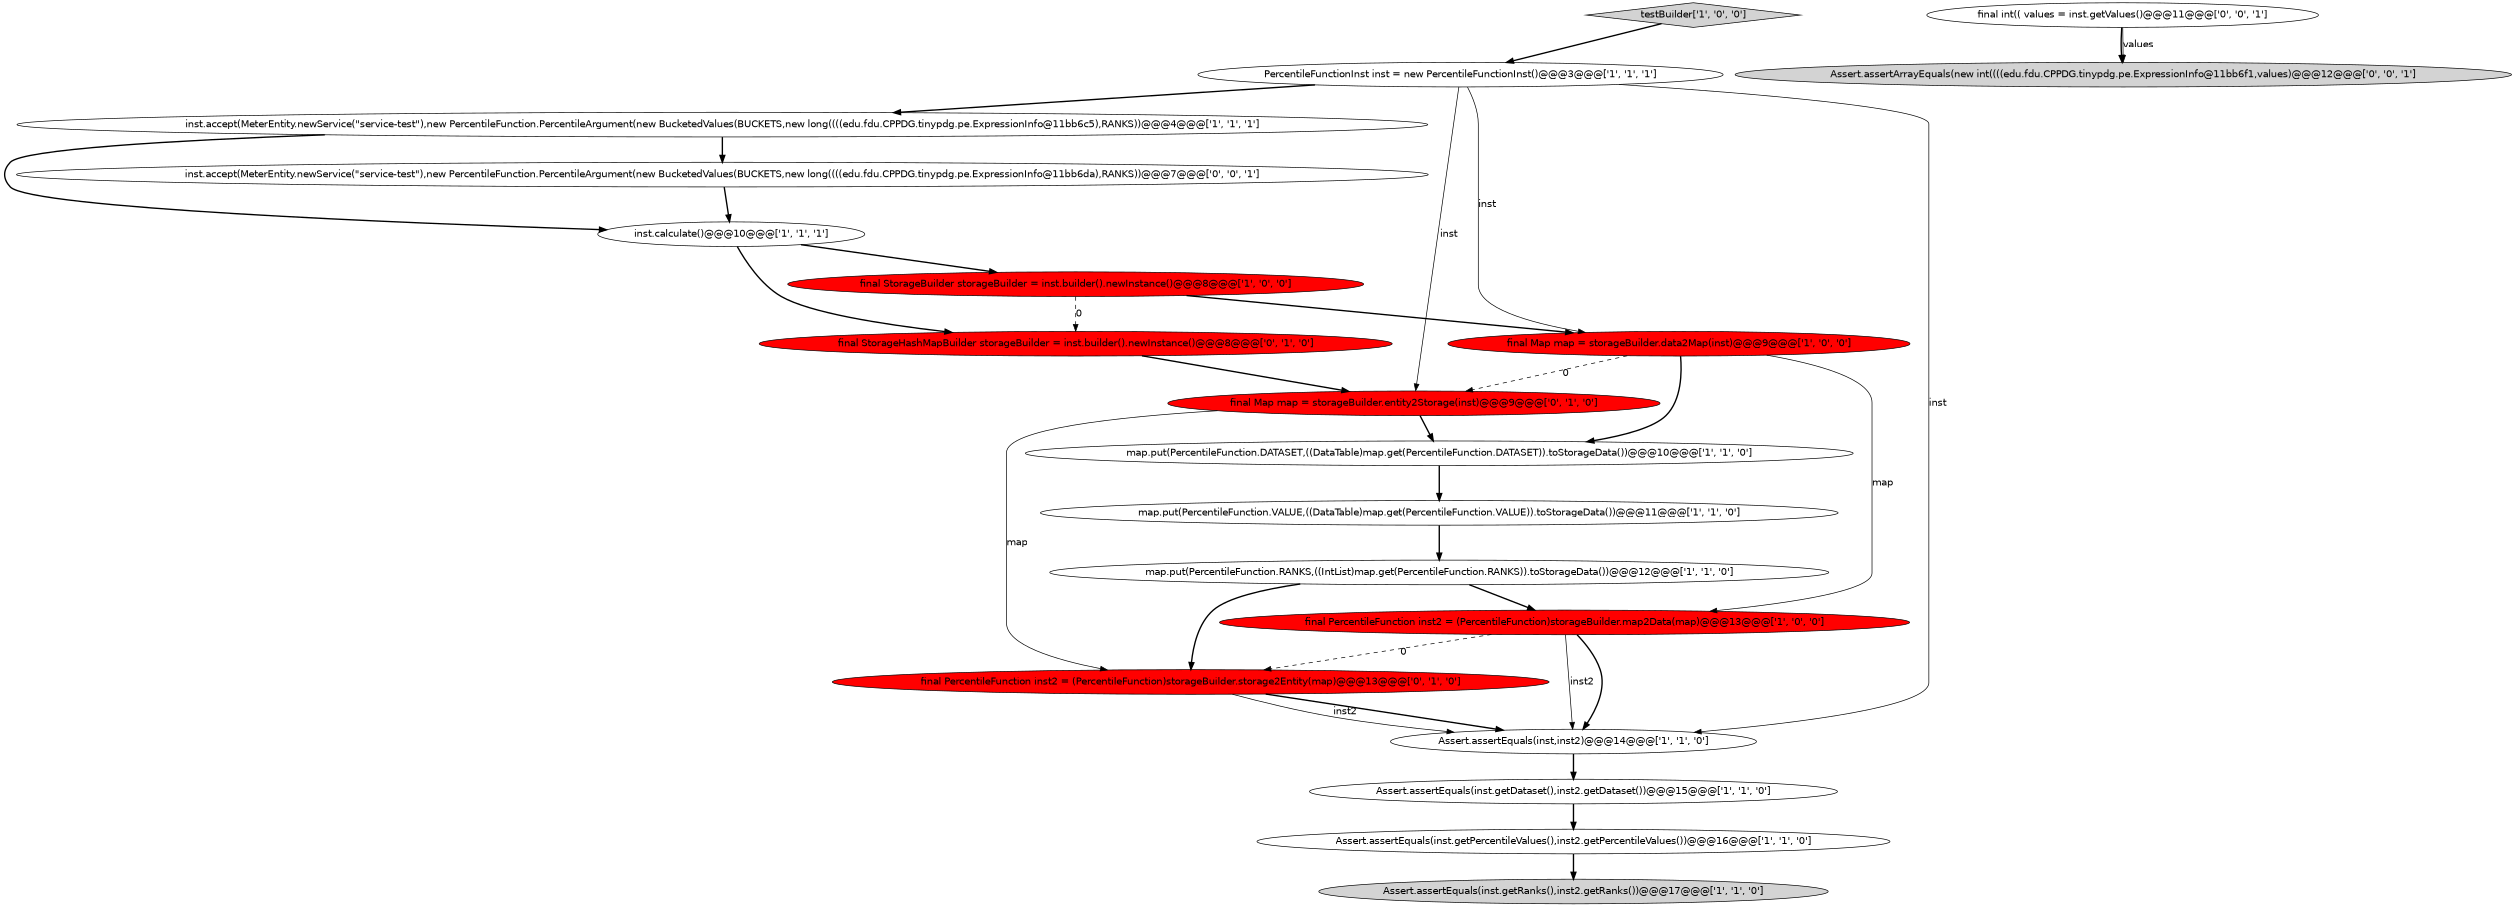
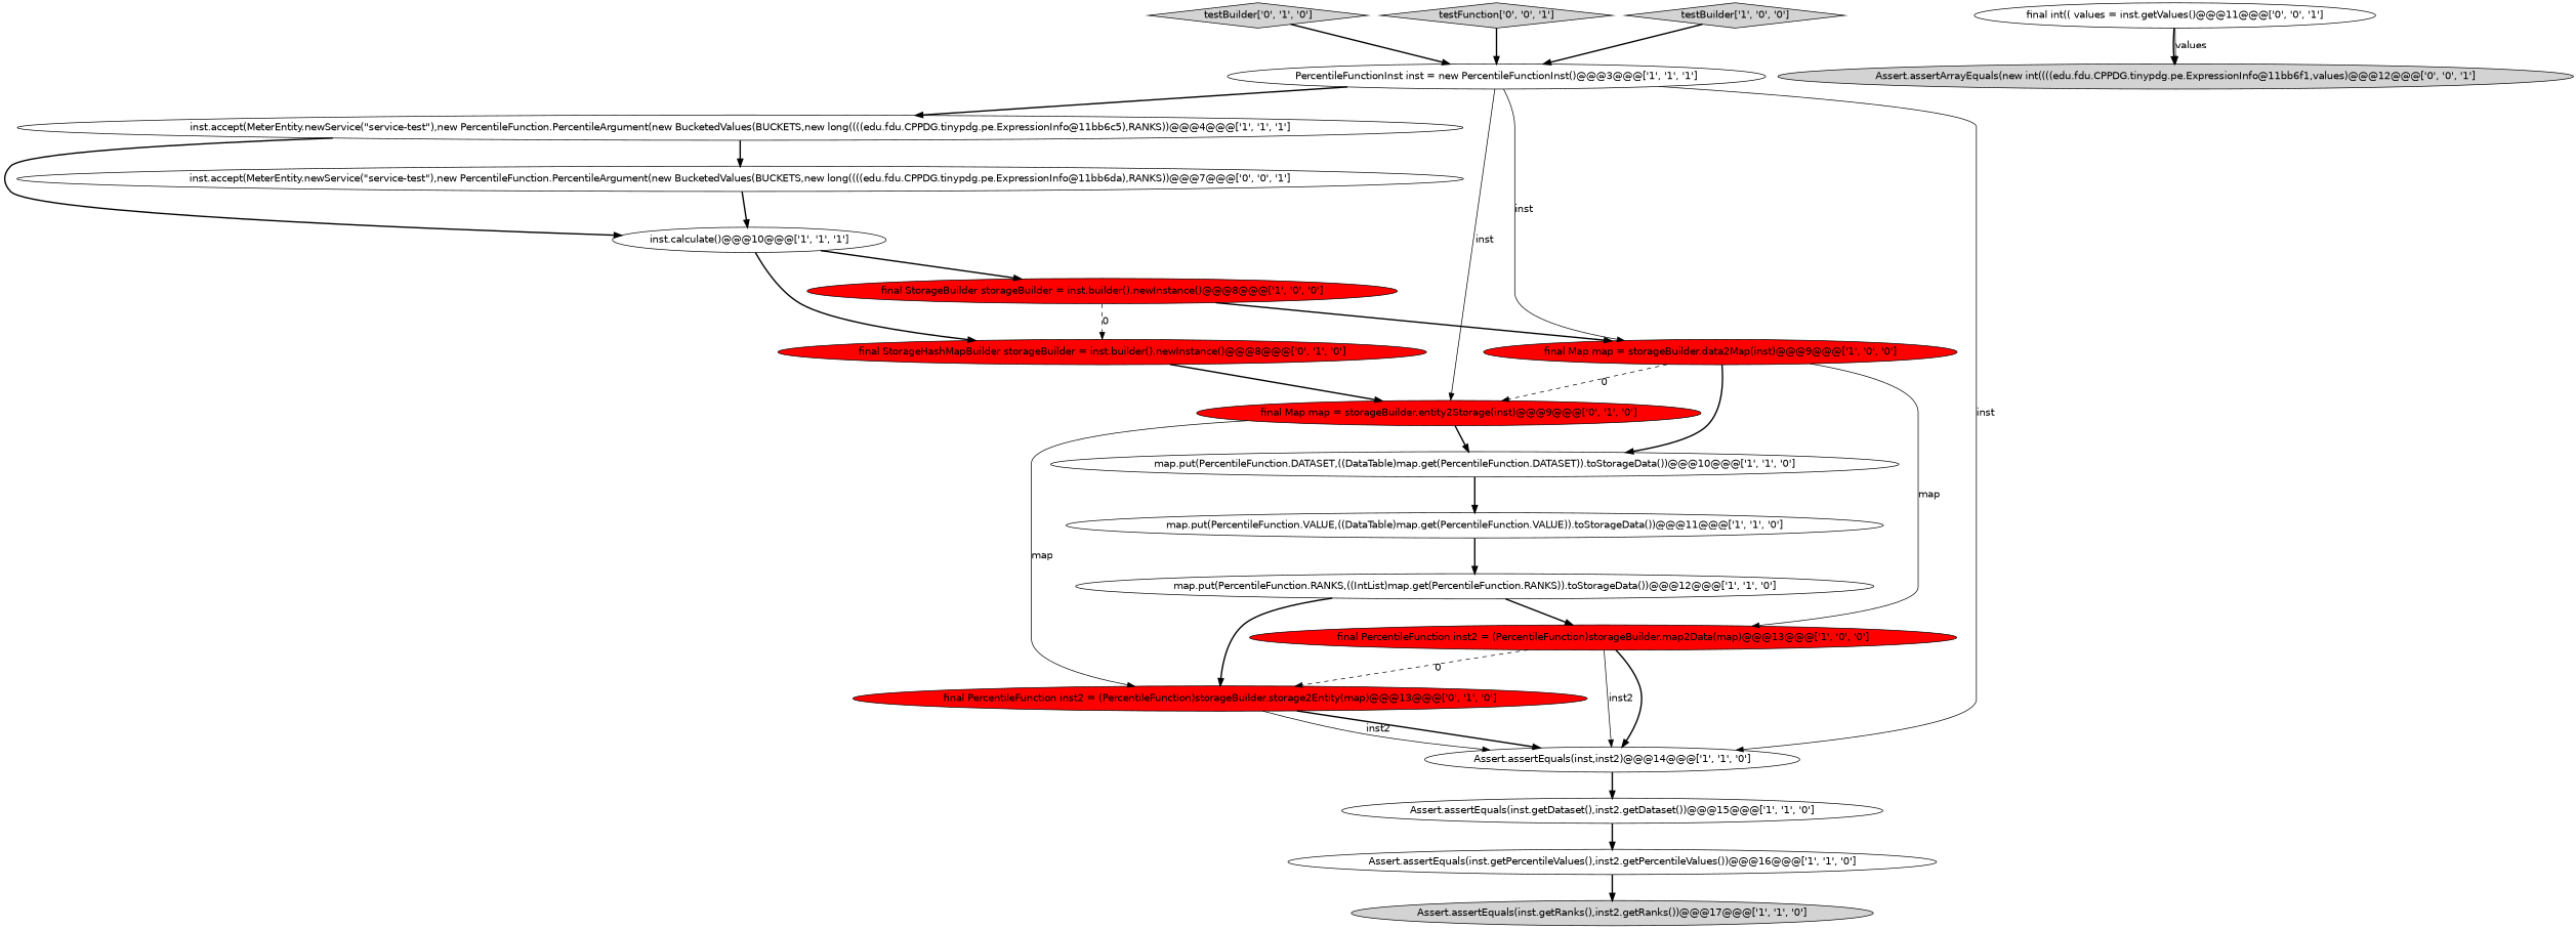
  digraph {
    fontname="DejaVu Sans"
    node [fillcolor=white fontname="DejaVu Sans" shape=ellipse style=filled]
    edge [fontname="DejaVu Sans" style=bold]
    n1 [fillcolor=red label="final StorageHashMapBuilder storageBuilder = inst.builder().newInstance()@@@8@@@['0', '1', '0']"]
    n2 [fillcolor=red label="final Map map = storageBuilder.entity2Storage(inst)@@@9@@@['0', '1', '0']"]
    n3 [fillcolor=red label="final PercentileFunction inst2 = (PercentileFunction)storageBuilder.storage2Entity(map)@@@13@@@['0', '1', '0']"]
    n4 [label="map.put(PercentileFunction.DATASET,((DataTable)map.get(PercentileFunction.DATASET)).toStorageData())@@@10@@@['1', '1', '0']"]
    n5 [fillcolor=lightgray label="Assert.assertArrayEquals(new int((((edu.fdu.CPPDG.tinypdg.pe.ExpressionInfo@11bb6f1,values)@@@12@@@['0', '0', '1']"]
    n6 [label="Assert.assertEquals(inst,inst2)@@@14@@@['1', '1', '0']"]
    n7 [label="Assert.assertEquals(inst.getDataset(),inst2.getDataset())@@@15@@@['1', '1', '0']"]
+   n8 [fillcolor=lightgray label="testBuilder['0', '1', '0']" shape=diamond]
    n9 [label="PercentileFunctionInst inst = new PercentileFunctionInst()@@@3@@@['1', '1', '1']"]
    n10 [fillcolor=red label="final Map map = storageBuilder.data2Map(inst)@@@9@@@['1', '0', '0']"]
    n11 [label="inst.accept(MeterEntity.newService(\"service-test\"),new PercentileFunction.PercentileArgument(new BucketedValues(BUCKETS,new long((((edu.fdu.CPPDG.tinypdg.pe.ExpressionInfo@11bb6c5),RANKS))@@@4@@@['1', '1', '1']"]
    n12 [label="map.put(PercentileFunction.VALUE,((DataTable)map.get(PercentileFunction.VALUE)).toStorageData())@@@11@@@['1', '1', '0']"]
    n13 [label="Assert.assertEquals(inst.getPercentileValues(),inst2.getPercentileValues())@@@16@@@['1', '1', '0']"]
    n14 [fillcolor=lightgray label="Assert.assertEquals(inst.getRanks(),inst2.getRanks())@@@17@@@['1', '1', '0']"]
    n15 [fillcolor=red label="final StorageBuilder storageBuilder = inst.builder().newInstance()@@@8@@@['1', '0', '0']"]
    n16 [fillcolor=red label="final PercentileFunction inst2 = (PercentileFunction)storageBuilder.map2Data(map)@@@13@@@['1', '0', '0']"]
+   n17 [fillcolor=lightgray label="testFunction['0', '0', '1']" shape=diamond]
    n18 [label="map.put(PercentileFunction.RANKS,((IntList)map.get(PercentileFunction.RANKS)).toStorageData())@@@12@@@['1', '1', '0']"]
    n19 [label="inst.calculate()@@@10@@@['1', '1', '1']"]
    n20 [label="final int(( values = inst.getValues()@@@11@@@['0', '0', '1']"]
    n21 [label="inst.accept(MeterEntity.newService(\"service-test\"),new PercentileFunction.PercentileArgument(new BucketedValues(BUCKETS,new long((((edu.fdu.CPPDG.tinypdg.pe.ExpressionInfo@11bb6da),RANKS))@@@7@@@['0', '0', '1']"]
    n22 [fillcolor=lightgray label="testBuilder['1', '0', '0']" shape=diamond]
    n1 -> n2
    n2 -> n3 [label=map style=solid]
    n2 -> n4
    n3 -> n6
    n3 -> n6 [label=inst2 style=solid]
    n4 -> n12
    n6 -> n7
    n7 -> n13
+   n8 -> n9
    n9 -> n2 [label=inst style=solid]
    n9 -> n6 [label=inst style=solid]
    n9 -> n10 [label=inst style=solid]
    n9 -> n11
    n10 -> n2 [label=0 style=dashed]
    n10 -> n4
    n10 -> n16 [label=map style=solid]
    n11 -> n19
    n11 -> n21
    n12 -> n18
    n13 -> n14
    n15 -> n1 [label=0 style=dashed]
    n15 -> n10
    n16 -> n3 [label=0 style=dashed]
    n16 -> n6
    n16 -> n6 [label=inst2 style=solid]
+   n17 -> n9
    n18 -> n3
    n18 -> n16
    n19 -> n1
    n19 -> n15
    n20 -> n5
    n20 -> n5 [label=values style=solid]
    n21 -> n19
    n22 -> n9
  }
